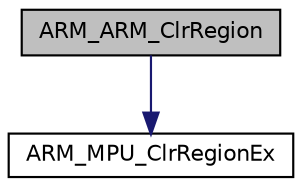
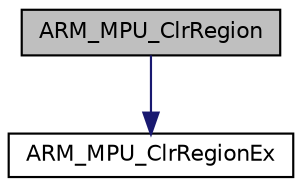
  digraph {
    rankdir=TB
    node [color=black fontname=Helvetica fontsize=10 shape=record style=filled]
-   n1 [fillcolor=grey75 fontcolor=black height=0.2 label=ARM_ARM_ClrRegion width=0.4]
+   n1 [fillcolor=grey75 fontcolor=black height=0.2 label=ARM_MPU_ClrRegion width=0.4]
    n2 [fillcolor=white height=0.2 label=ARM_MPU_ClrRegionEx width=0.4]
    n1 -> n2 [color=midnightblue fontname=Helvetica fontsize=10 labelfontname=Helvetica labelfontsize=10 style=solid]
  }
